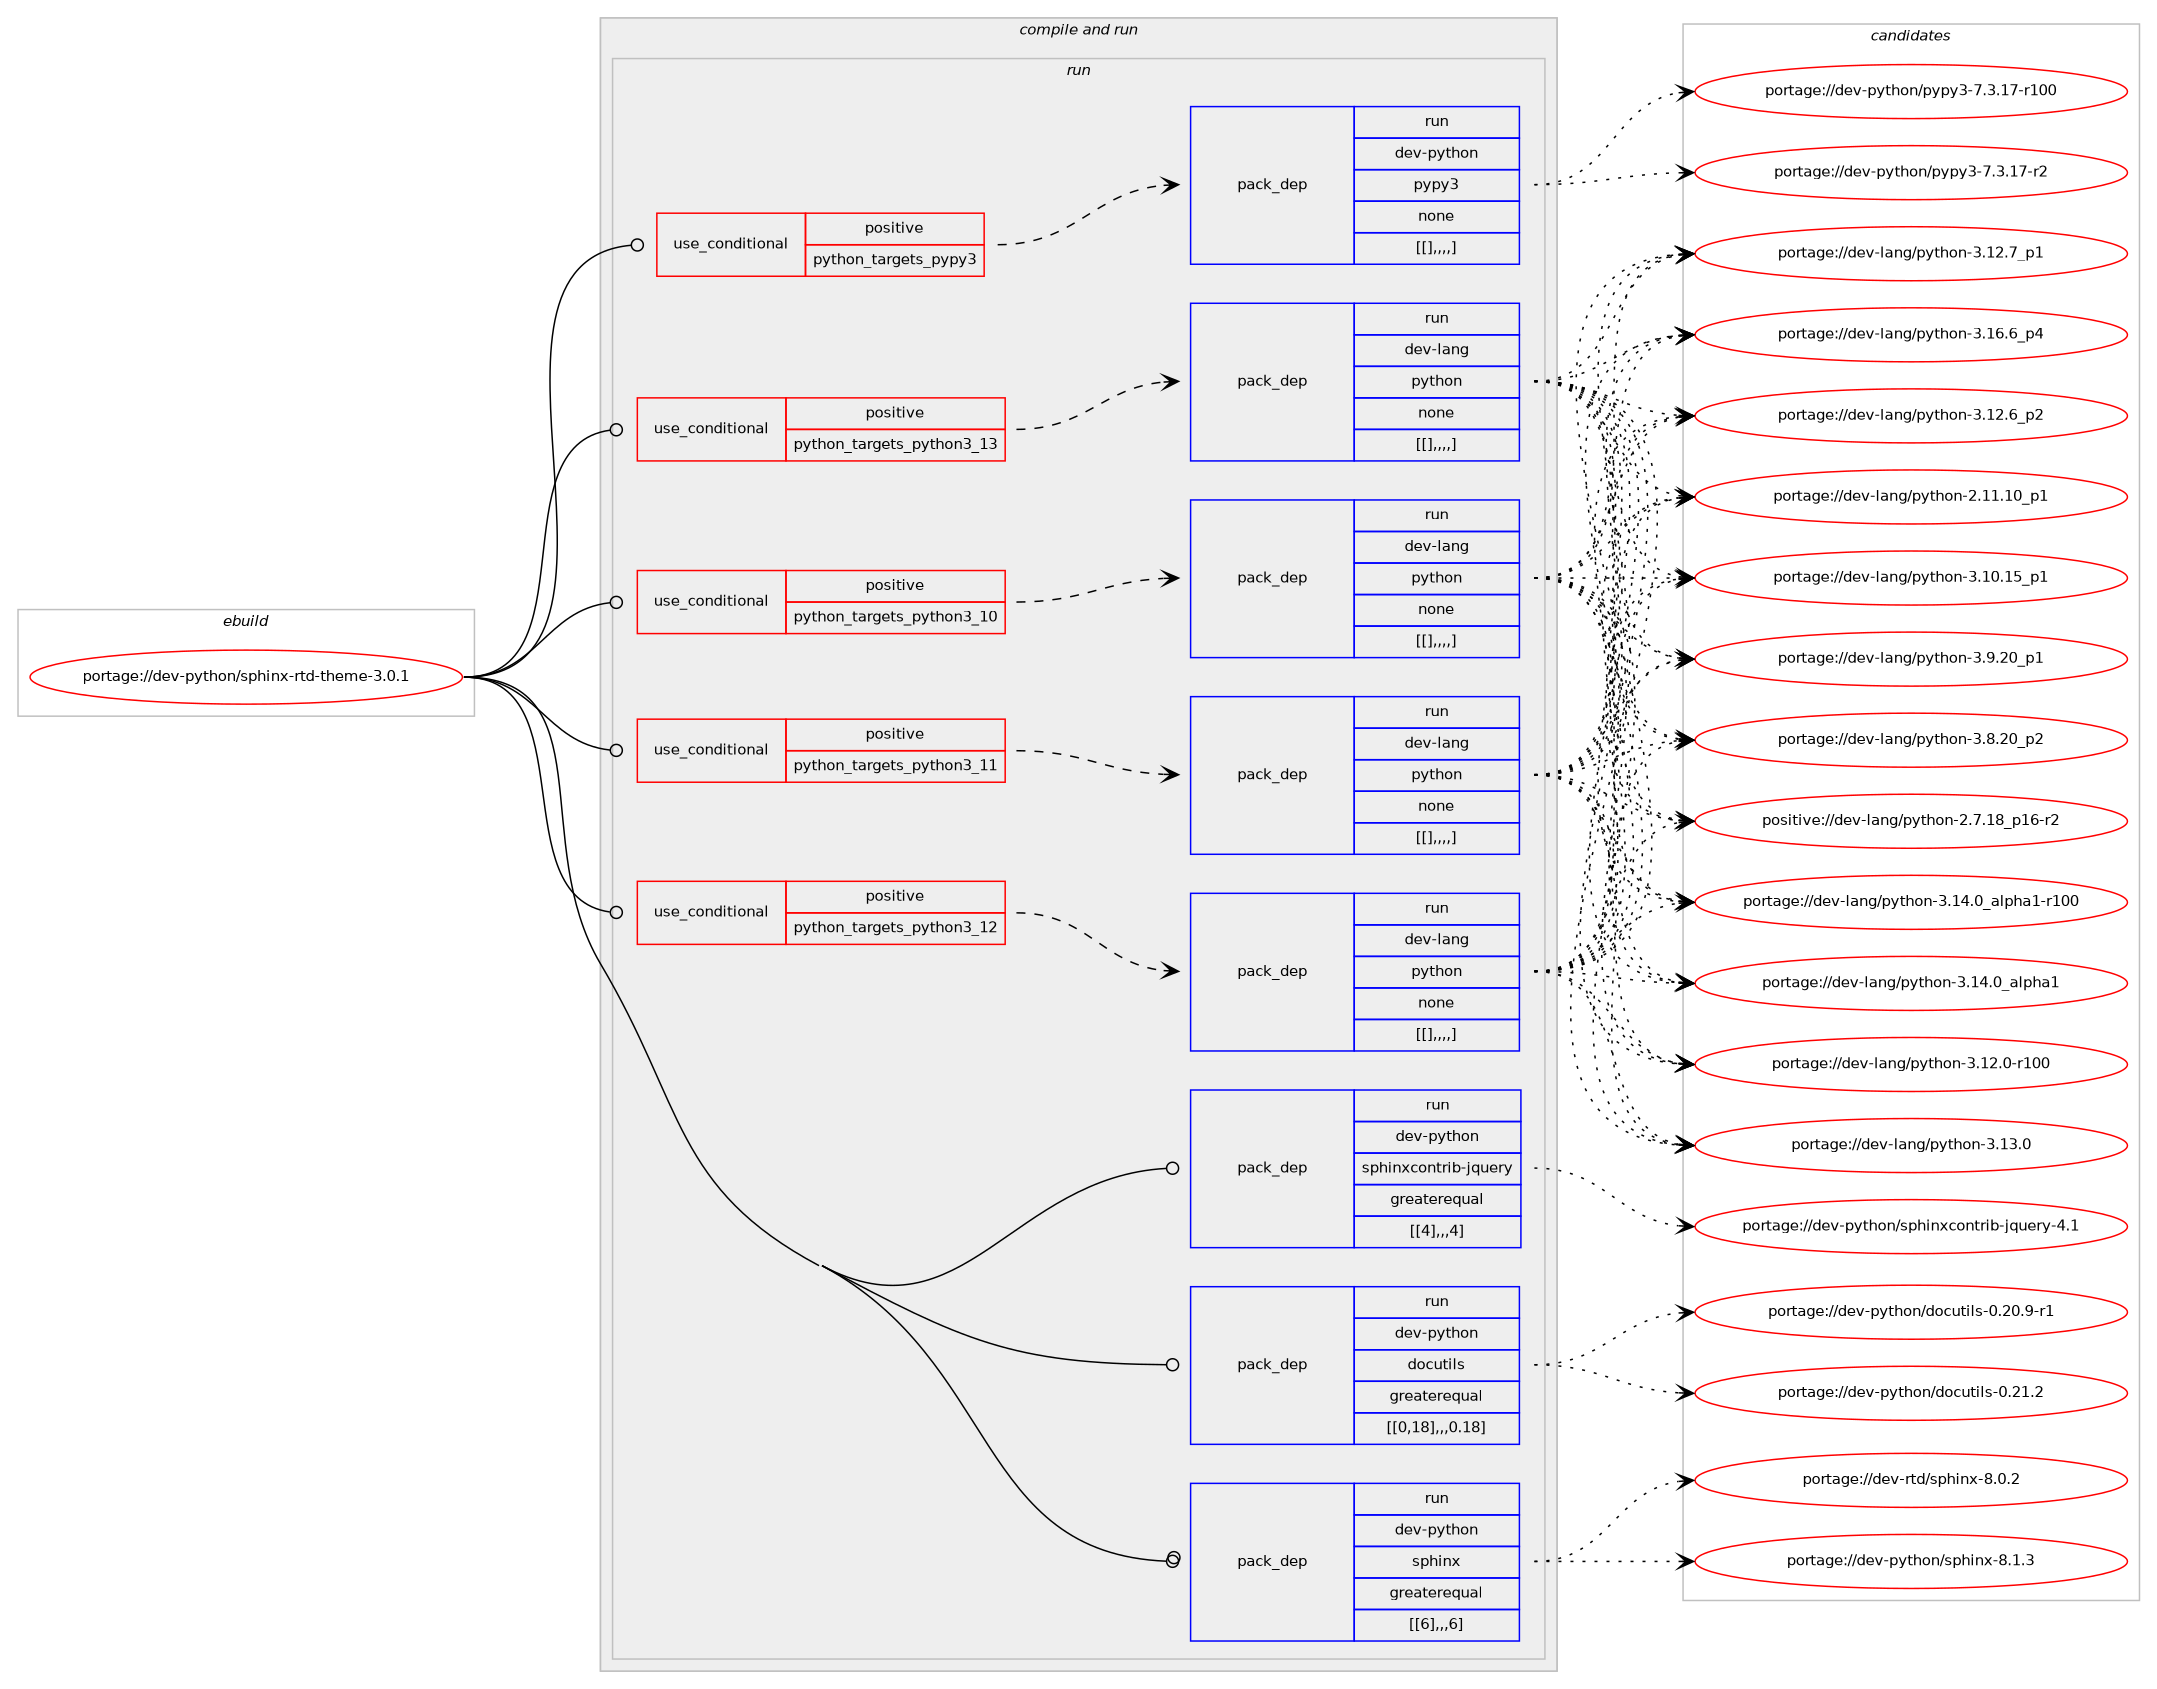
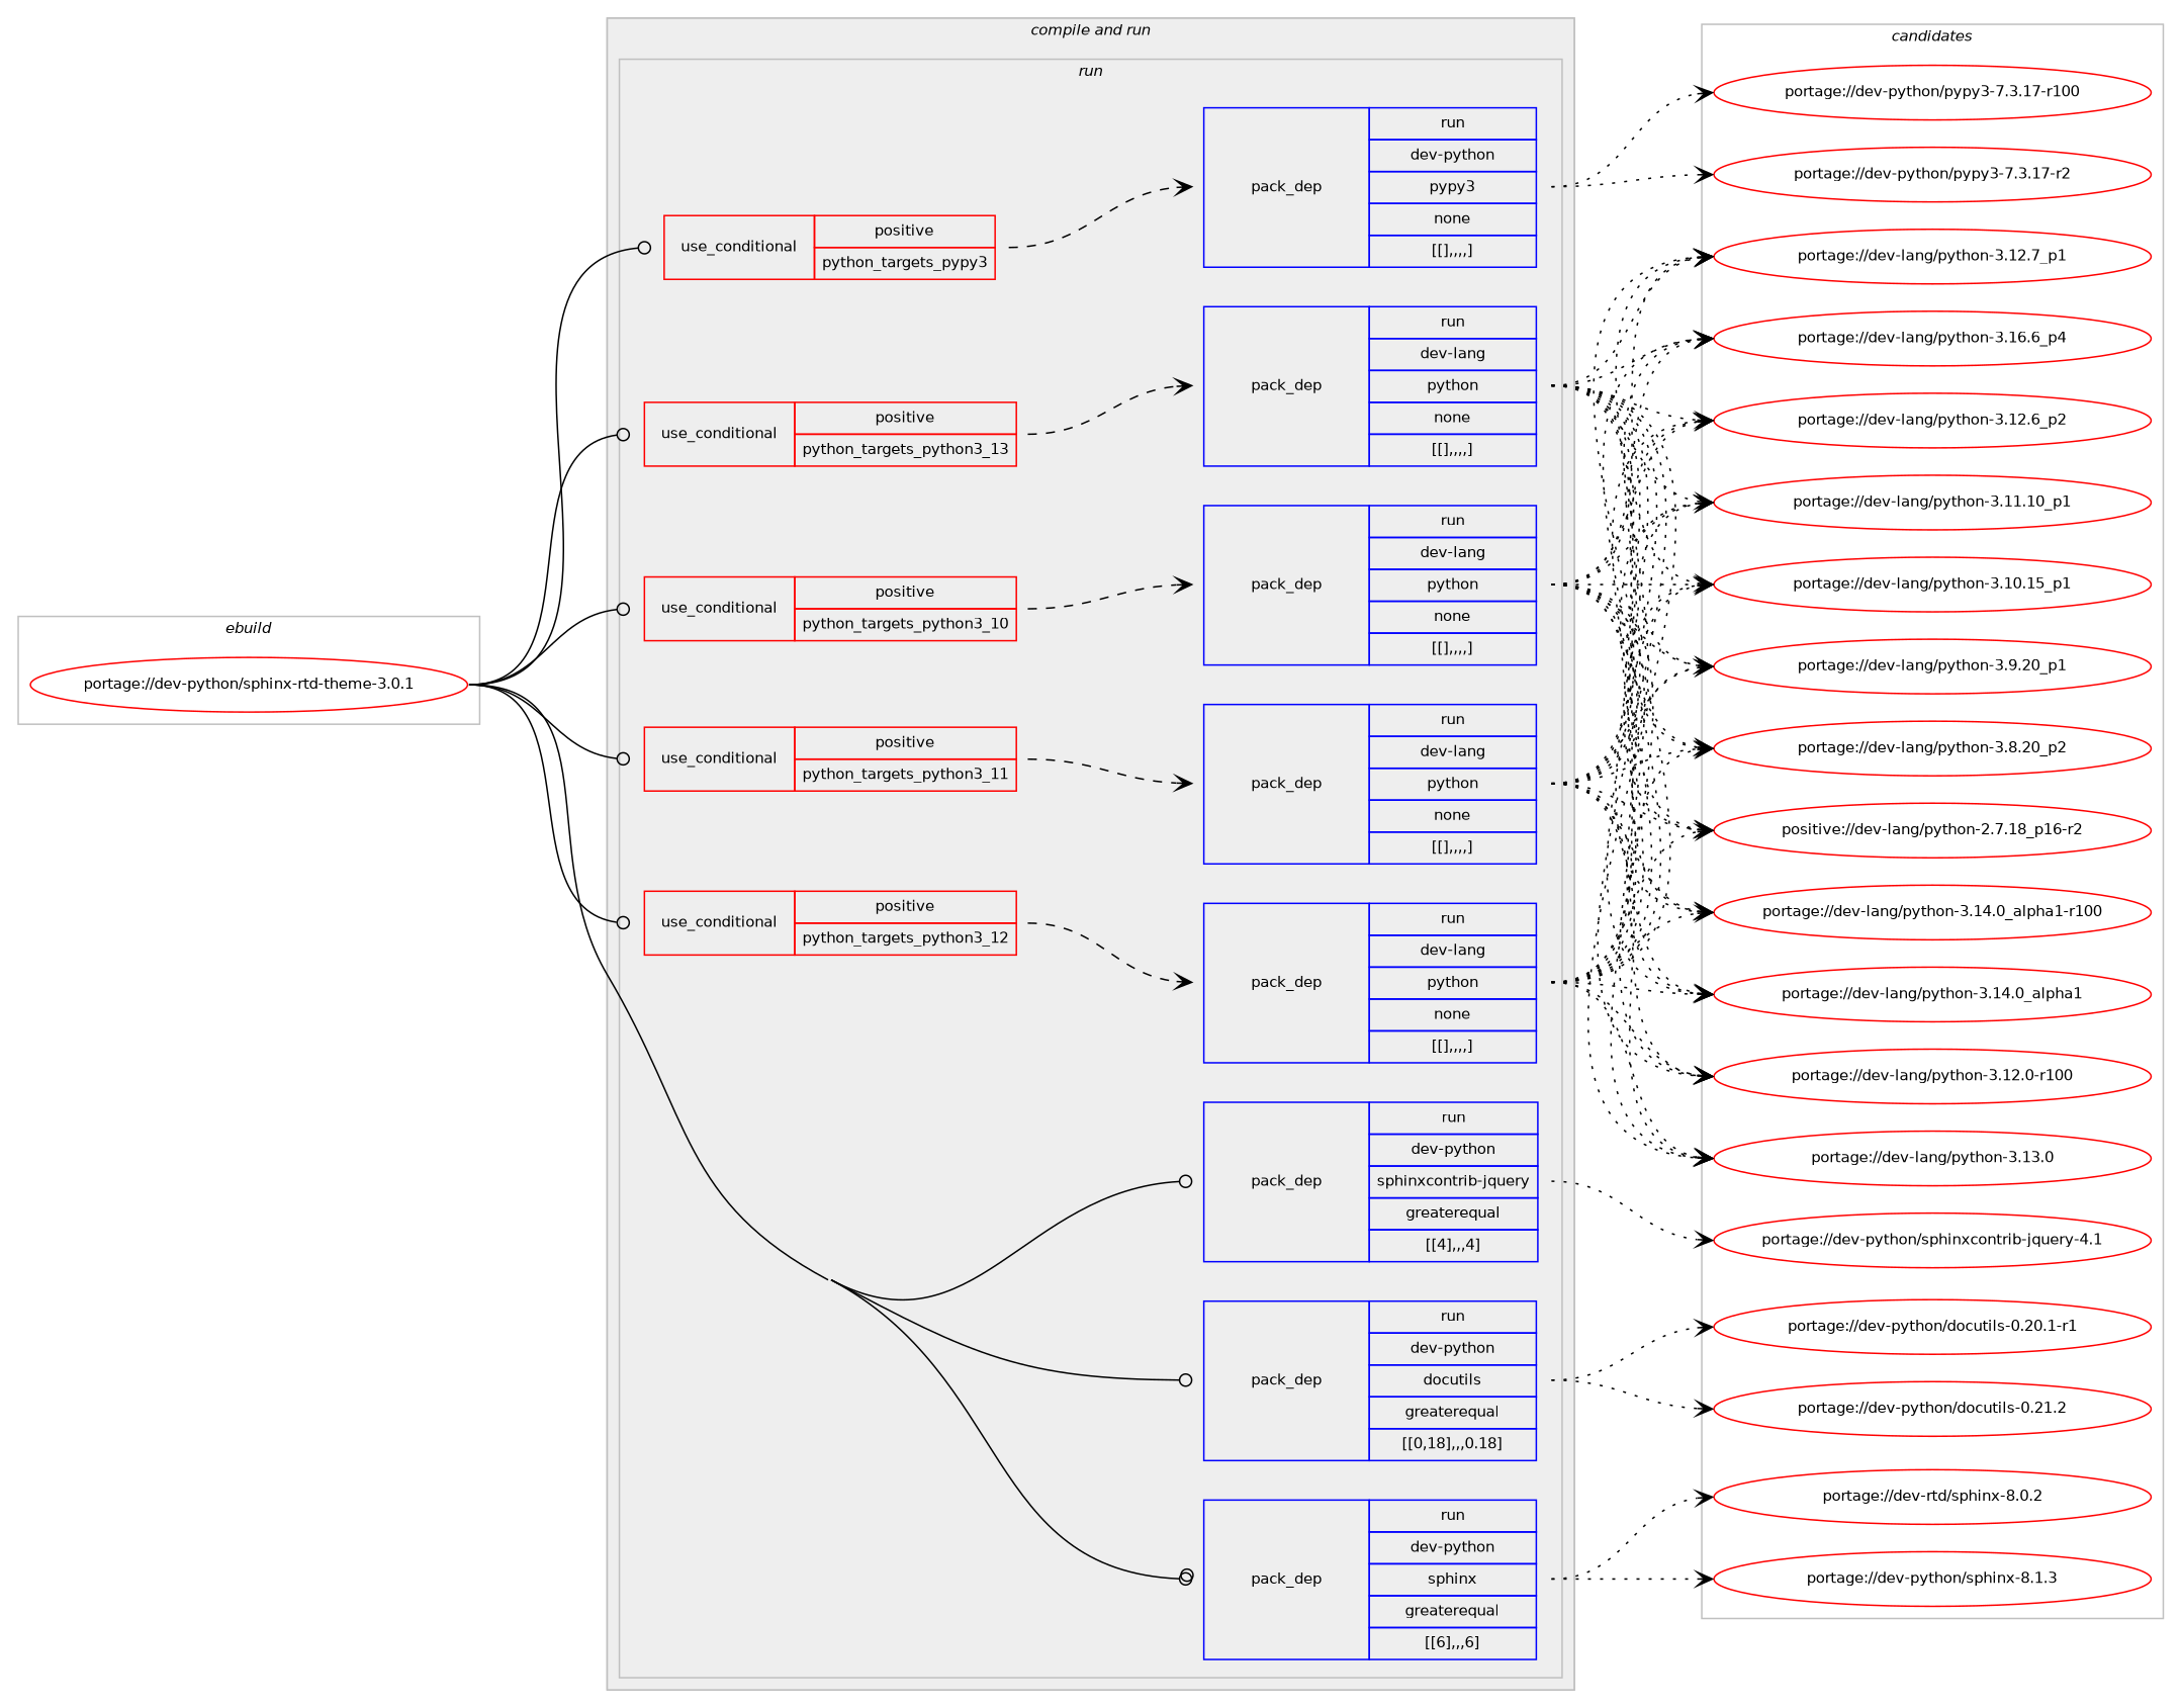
  digraph {
    compound=true
    concentrate=true
    fontname=Helvetica
    fontsize=10
    newrank=true
    rankdir=LR
    ranksep=1.5
    node [color=red fontname=Helvetica fontsize=10]
    edge [arrowhead=vee headport=w style=dotted tailport=e weight=100]
    n1 [label="portage://dev-python/sphinx-rtd-theme-3.0.1" width=4]
    n2 [color=blue label=<<TABLE BORDER="0" CELLBORDER="1" CELLSPACING="0" CELLPADDING="4" WIDTH="220"><TR><TD ROWSPAN="6" CELLPADDING="30">pack_dep</TD></TR><TR><TD WIDTH="110">run</TD></TR><TR><TD>dev-python</TD></TR><TR><TD>pypy3</TD></TR><TR><TD>none</TD></TR><TR><TD>[[],,,,]</TD></TR></TABLE>> shape=none]
    n3 [label=<<TABLE BORDER="0" CELLBORDER="1" CELLSPACING="0" CELLPADDING="4"><TR><TD ROWSPAN="3" CELLPADDING="10">use_conditional</TD></TR><TR><TD>positive</TD></TR><TR><TD>python_targets_pypy3</TD></TR></TABLE>> shape=none]
    n4 [color=blue label=<<TABLE BORDER="0" CELLBORDER="1" CELLSPACING="0" CELLPADDING="4" WIDTH="220"><TR><TD ROWSPAN="6" CELLPADDING="30">pack_dep</TD></TR><TR><TD WIDTH="110">run</TD></TR><TR><TD>dev-lang</TD></TR><TR><TD>python</TD></TR><TR><TD>none</TD></TR><TR><TD>[[],,,,]</TD></TR></TABLE>> shape=none]
    n5 [label=<<TABLE BORDER="0" CELLBORDER="1" CELLSPACING="0" CELLPADDING="4"><TR><TD ROWSPAN="3" CELLPADDING="10">use_conditional</TD></TR><TR><TD>positive</TD></TR><TR><TD>python_targets_python3_10</TD></TR></TABLE>> shape=none]
    n6 [color=blue label=<<TABLE BORDER="0" CELLBORDER="1" CELLSPACING="0" CELLPADDING="4" WIDTH="220"><TR><TD ROWSPAN="6" CELLPADDING="30">pack_dep</TD></TR><TR><TD WIDTH="110">run</TD></TR><TR><TD>dev-lang</TD></TR><TR><TD>python</TD></TR><TR><TD>none</TD></TR><TR><TD>[[],,,,]</TD></TR></TABLE>> shape=none]
    n7 [label=<<TABLE BORDER="0" CELLBORDER="1" CELLSPACING="0" CELLPADDING="4"><TR><TD ROWSPAN="3" CELLPADDING="10">use_conditional</TD></TR><TR><TD>positive</TD></TR><TR><TD>python_targets_python3_11</TD></TR></TABLE>> shape=none]
    n8 [color=blue label=<<TABLE BORDER="0" CELLBORDER="1" CELLSPACING="0" CELLPADDING="4" WIDTH="220"><TR><TD ROWSPAN="6" CELLPADDING="30">pack_dep</TD></TR><TR><TD WIDTH="110">run</TD></TR><TR><TD>dev-lang</TD></TR><TR><TD>python</TD></TR><TR><TD>none</TD></TR><TR><TD>[[],,,,]</TD></TR></TABLE>> shape=none]
    n9 [label=<<TABLE BORDER="0" CELLBORDER="1" CELLSPACING="0" CELLPADDING="4"><TR><TD ROWSPAN="3" CELLPADDING="10">use_conditional</TD></TR><TR><TD>positive</TD></TR><TR><TD>python_targets_python3_12</TD></TR></TABLE>> shape=none]
    n10 [color=blue label=<<TABLE BORDER="0" CELLBORDER="1" CELLSPACING="0" CELLPADDING="4" WIDTH="220"><TR><TD ROWSPAN="6" CELLPADDING="30">pack_dep</TD></TR><TR><TD WIDTH="110">run</TD></TR><TR><TD>dev-lang</TD></TR><TR><TD>python</TD></TR><TR><TD>none</TD></TR><TR><TD>[[],,,,]</TD></TR></TABLE>> shape=none]
    n11 [label=<<TABLE BORDER="0" CELLBORDER="1" CELLSPACING="0" CELLPADDING="4"><TR><TD ROWSPAN="3" CELLPADDING="10">use_conditional</TD></TR><TR><TD>positive</TD></TR><TR><TD>python_targets_python3_13</TD></TR></TABLE>> shape=none]
    n12 [color=blue label=<<TABLE BORDER="0" CELLBORDER="1" CELLSPACING="0" CELLPADDING="4" WIDTH="220"><TR><TD ROWSPAN="6" CELLPADDING="30">pack_dep</TD></TR><TR><TD WIDTH="110">run</TD></TR><TR><TD>dev-python</TD></TR><TR><TD>docutils</TD></TR><TR><TD>greaterequal</TD></TR><TR><TD>[[0,18],,,0.18]</TD></TR></TABLE>> shape=none]
    n13 [color=blue label=<<TABLE BORDER="0" CELLBORDER="1" CELLSPACING="0" CELLPADDING="4" WIDTH="220"><TR><TD ROWSPAN="6" CELLPADDING="30">pack_dep</TD></TR><TR><TD WIDTH="110">run</TD></TR><TR><TD>dev-python</TD></TR><TR><TD>sphinx</TD></TR><TR><TD>greaterequal</TD></TR><TR><TD>[[6],,,6]</TD></TR></TABLE>> shape=none]
    n14 [color=blue label=<<TABLE BORDER="0" CELLBORDER="1" CELLSPACING="0" CELLPADDING="4" WIDTH="220"><TR><TD ROWSPAN="6" CELLPADDING="30">pack_dep</TD></TR><TR><TD WIDTH="110">run</TD></TR><TR><TD>dev-python</TD></TR><TR><TD>sphinxcontrib-jquery</TD></TR><TR><TD>greaterequal</TD></TR><TR><TD>[[4],,,4]</TD></TR></TABLE>> shape=none]
    n15 [label="portage://dev-python/pypy3-7.3.17-r2" width=4]
    n16 [label="portage://dev-python/pypy3-7.3.17-r100" width=4]
    n17 [label="portage://dev-lang/python-3.14.0_alpha1-r100" width=4]
    n18 [label="portage://dev-lang/python-3.14.0_alpha1" width=4]
    n19 [label="portage://dev-lang/python-3.12.0-r100" width=4]
    n20 [label="portage://dev-lang/python-3.13.0" width=4]
    n21 [label="portage://dev-lang/python-3.12.7_p1" width=4]
    n22 [label="portage://dev-lang/python-3.16.6_p4" width=4]
    n23 [label="portage://dev-lang/python-3.12.6_p2" width=4]
-   n24 [label="portage://dev-lang/python-2.11.10_p1" width=4]
+   n24 [label="portage://dev-lang/python-3.11.10_p1" width=4]
    n25 [label="portage://dev-lang/python-3.10.15_p1" width=4]
    n26 [label="portage://dev-lang/python-3.9.20_p1" width=4]
    n27 [label="portage://dev-lang/python-3.8.20_p2" width=4]
    n28 [label="positive://dev-lang/python-2.7.18_p16-r2" width=4]
    n29 [label="portage://dev-python/docutils-0.21.2" width=4]
-   n30 [label="portage://dev-python/docutils-0.20.9-r1" width=4]
+   n30 [label="portage://dev-python/docutils-0.20.1-r1" width=4]
    n31 [label="portage://dev-python/sphinx-8.1.3" width=4]
    n32 [label="portage://dev-rtd/sphinx-8.0.2" width=4]
    n33 [label="portage://dev-python/sphinxcontrib-jquery-4.1" width=4]
    subgraph cluster_1 {
      color=gray
      label=<<i>ebuild</i>>
      n1
    }
    subgraph cluster_2 {
      color=gray
      label=<<i>dependencies</i>>
      subgraph cluster_3 {
        color=gray
        fillcolor="#eeeeee"
        label=<<i>compile</i>>
        style=filled
      }
      subgraph cluster_4 {
        color=gray
        fillcolor="#eeeeee"
        label=<<i>compile and run</i>>
        style=filled
      }
      subgraph cluster_5 {
        color=gray
        fillcolor="#eeeeee"
        label=<<i>run</i>>
        style=filled
        subgraph sub_6 {
          color=gray
          fillcolor="#eeeeee"
          label=<<i>run</i>>
          style=filled
          n3
          subgraph sub_7 {
            color=gray
            fillcolor="#eeeeee"
            label=<<i>run</i>>
            style=filled
            n2
          }
        }
        subgraph sub_8 {
          color=gray
          fillcolor="#eeeeee"
          label=<<i>run</i>>
          style=filled
          n5
          subgraph sub_9 {
            color=gray
            fillcolor="#eeeeee"
            label=<<i>run</i>>
            style=filled
            n4
          }
        }
        subgraph sub_10 {
          color=gray
          fillcolor="#eeeeee"
          label=<<i>run</i>>
          style=filled
          n7
          subgraph sub_11 {
            color=gray
            fillcolor="#eeeeee"
            label=<<i>run</i>>
            style=filled
            n6
          }
        }
        subgraph sub_12 {
          color=gray
          fillcolor="#eeeeee"
          label=<<i>run</i>>
          style=filled
          n9
          subgraph sub_13 {
            color=gray
            fillcolor="#eeeeee"
            label=<<i>run</i>>
            style=filled
            n8
          }
        }
        subgraph sub_14 {
          color=gray
          fillcolor="#eeeeee"
          label=<<i>run</i>>
          style=filled
          n11
          subgraph sub_15 {
            color=gray
            fillcolor="#eeeeee"
            label=<<i>run</i>>
            style=filled
            n10
          }
        }
        subgraph sub_16 {
          color=gray
          fillcolor="#eeeeee"
          label=<<i>run</i>>
          style=filled
          n12
        }
        subgraph sub_17 {
          color=gray
          fillcolor="#eeeeee"
          label=<<i>run</i>>
          style=filled
          n13
        }
        subgraph sub_18 {
          color=gray
          fillcolor="#eeeeee"
          label=<<i>run</i>>
          style=filled
          n14
        }
      }
    }
    subgraph cluster_19 {
      color=gray
      label=<<i>candidates</i>>
      rank=same
      subgraph sub_20 {
        color=black
        label=<<i>candidates</i>>
        nodesep=1
        rank=same
        n15
        n16
      }
      subgraph sub_21 {
        color=black
        label=<<i>candidates</i>>
        nodesep=1
        rank=same
        n17
        n18
        n19
        n20
        n21
        n22
        n23
        n24
        n25
        n26
        n27
        n28
      }
      subgraph sub_22 {
        color=black
        label=<<i>candidates</i>>
        nodesep=1
        rank=same
        n17
        n18
        n19
        n20
        n21
        n22
        n23
        n24
        n25
        n26
        n27
        n28
      }
      subgraph sub_23 {
        color=black
        label=<<i>candidates</i>>
        nodesep=1
        rank=same
        n17
        n18
        n19
        n20
        n21
        n22
        n23
        n24
        n25
        n26
        n27
        n28
      }
      subgraph sub_24 {
        color=black
        label=<<i>candidates</i>>
        nodesep=1
        rank=same
        n17
        n18
        n19
        n20
        n21
        n22
        n23
        n24
        n25
        n26
        n27
        n28
      }
      subgraph sub_25 {
        color=black
        label=<<i>candidates</i>>
        nodesep=1
        rank=same
        n29
        n30
      }
      subgraph sub_26 {
        color=black
        label=<<i>candidates</i>>
        nodesep=1
        rank=same
        n31
        n32
      }
      subgraph sub_27 {
        color=black
        label=<<i>candidates</i>>
        nodesep=1
        rank=same
        n33
      }
    }
    n1 -> n3 [arrowhead=odot style=solid weight=20]
    n1 -> n5 [arrowhead=odot style=solid weight=20]
    n1 -> n7 [arrowhead=odot style=solid weight=20]
    n1 -> n9 [arrowhead=odot style=solid weight=20]
    n1 -> n11 [arrowhead=odot style=solid weight=20]
    n1 -> n12 [arrowhead=odot style=solid weight=20]
    n1 -> n13 [arrowhead=odot style=solid weight=20]
    n1 -> n14 [arrowhead=odot style=solid weight=20]
    n2 -> n15
    n2 -> n16
    n3 -> n2 [style=dashed weight=20]
    n4 -> n17
    n4 -> n18
    n4 -> n19
    n4 -> n20
    n4 -> n21
    n4 -> n22
    n4 -> n23
    n4 -> n24
    n4 -> n25
    n4 -> n26
    n4 -> n27
    n4 -> n28
    n5 -> n4 [style=dashed weight=20]
    n6 -> n17
    n6 -> n18
    n6 -> n19
    n6 -> n20
    n6 -> n21
    n6 -> n22
    n6 -> n23
    n6 -> n24
    n6 -> n25
    n6 -> n26
    n6 -> n27
    n6 -> n28
    n7 -> n6 [style=dashed weight=20]
    n8 -> n17
    n8 -> n18
    n8 -> n19
    n8 -> n20
    n8 -> n21
    n8 -> n22
    n8 -> n23
    n8 -> n24
    n8 -> n25
    n8 -> n26
    n8 -> n27
    n8 -> n28
    n9 -> n8 [style=dashed weight=20]
    n10 -> n17
    n10 -> n18
    n10 -> n19
    n10 -> n20
    n10 -> n21
    n10 -> n22
    n10 -> n23
    n10 -> n24
    n10 -> n25
    n10 -> n26
    n10 -> n27
    n10 -> n28
    n11 -> n10 [style=dashed weight=20]
    n12 -> n29
    n12 -> n30
    n13 -> n31
    n13 -> n32
    n14 -> n33
  }
